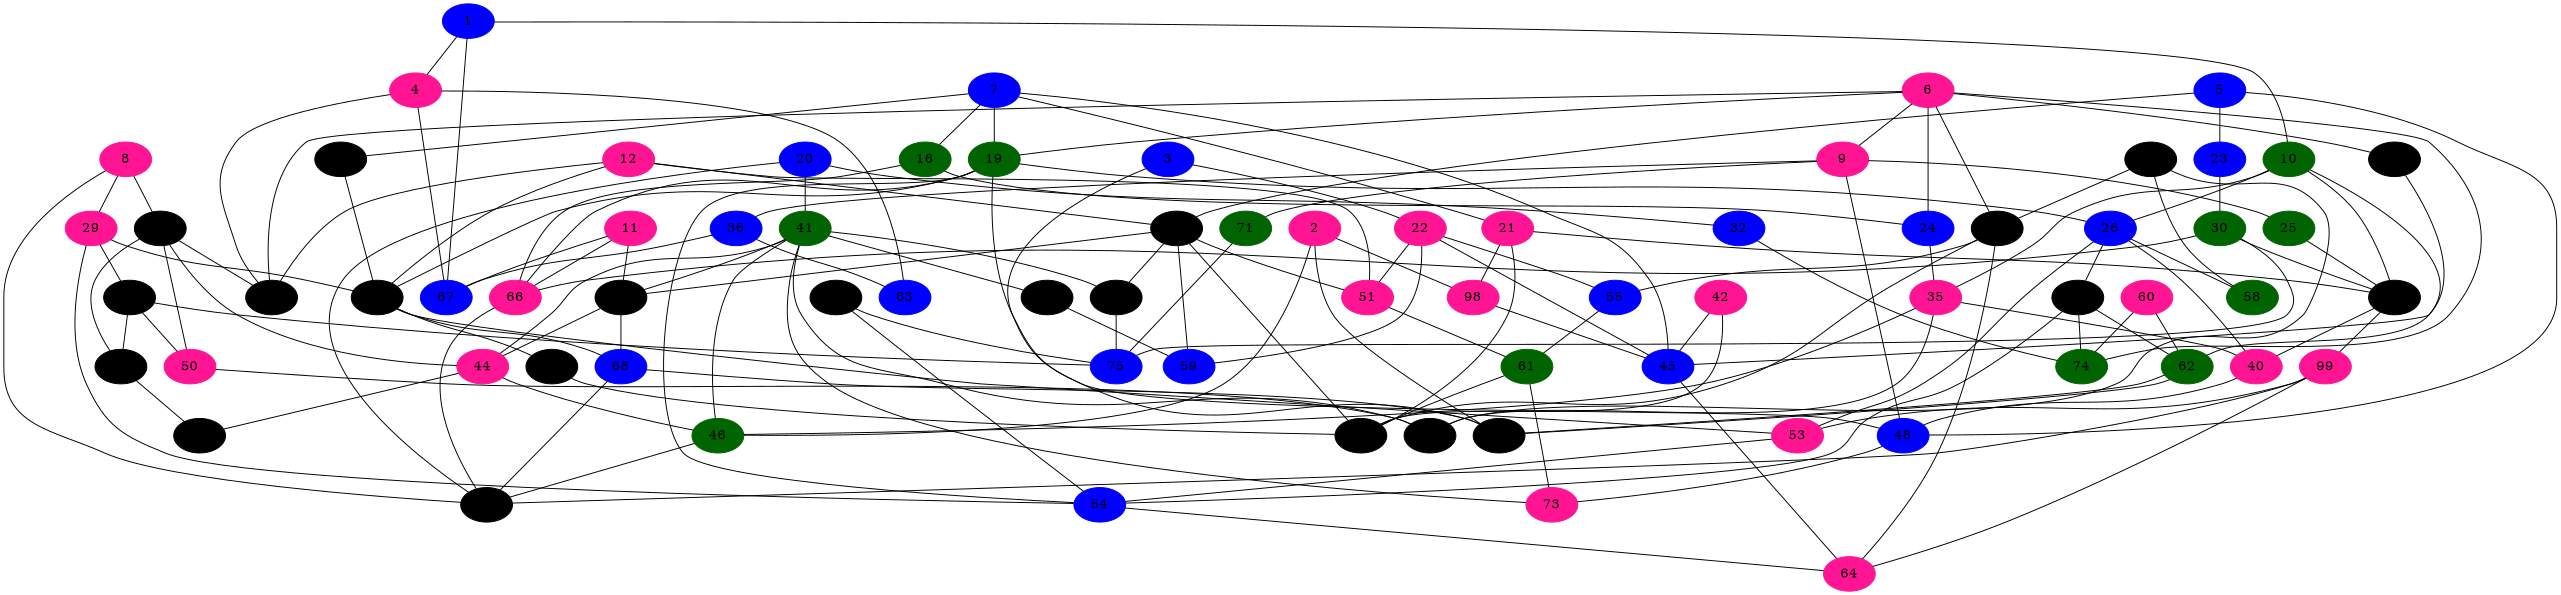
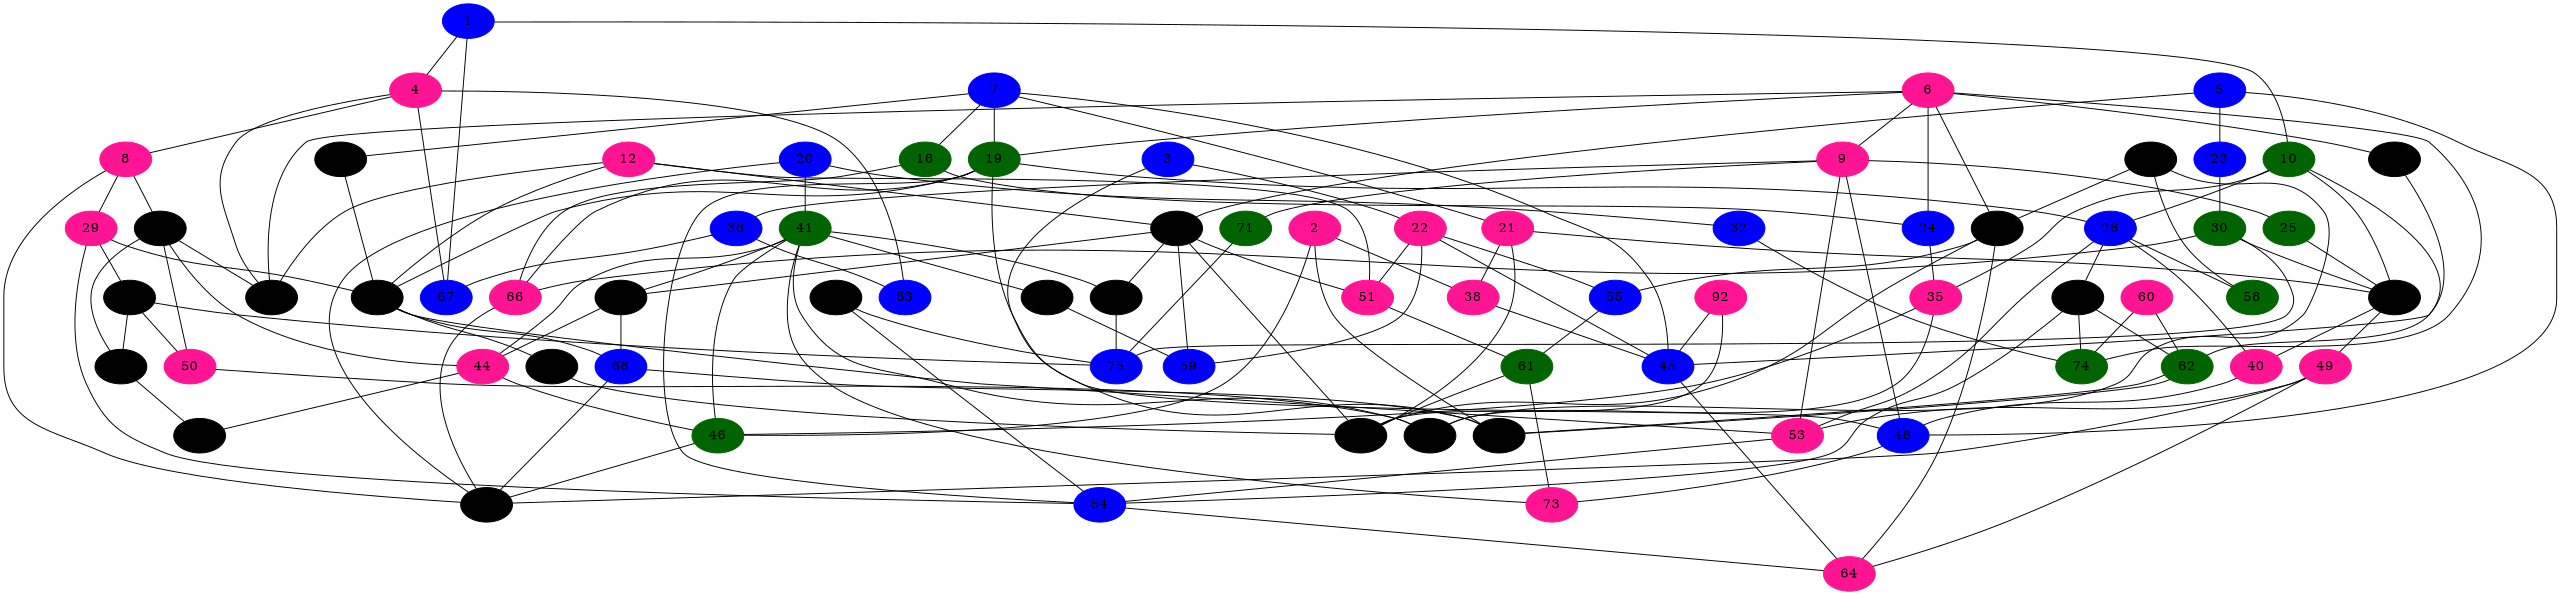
  graph {
    node [color=deeppink style=filled]
    1 [color=blue]
    4
    10 [color=darkgreen]
    67 [color=blue]
    8
    63 [color=blue]
    65 [color=black]
    26 [color=blue]
    35
    39 [color=black]
    62 [color=darkgreen]
    2
-   38 [label=98]
+   38
    46 [color=darkgreen]
    72 [color=black]
    45 [color=blue]
    76 [color=black]
    3 [color=blue]
    22
    55 [color=blue]
    51
    59 [color=blue]
    28 [color=black]
    29
    5 [color=blue]
    17 [color=black]
    23 [color=blue]
    48 [color=blue]
    43 [color=black]
    70 [color=black]
    52 [color=black]
    30 [color=darkgreen]
    73
    6
    9
    15 [color=black]
    19 [color=darkgreen]
    24 [color=blue]
    31 [color=black]
    74 [color=darkgreen]
    25 [color=darkgreen]
    36 [color=blue]
    53
    71 [color=darkgreen]
    64
    66
    37 [color=black]
    54 [color=blue]
    7 [color=blue]
    16 [color=darkgreen]
    18 [color=black]
    21
    34 [color=black]
    44
    50
    33 [color=black]
    75 [color=blue]
    58 [color=darkgreen]
    27 [color=black]
    40
    56 [color=black]
-   49 [label=99]
-   11
+   49
    68 [color=blue]
    12
    57 [color=black]
    13 [color=black]
    14 [color=black]
    61 [color=darkgreen]
    20 [color=blue]
    32 [color=blue]
    41 [color=darkgreen]
    47 [color=black]
    69 [color=black]
-   42
+   42 [label=92]
    60
    1 -- 4
    1 -- 10
    1 -- 67
    4 -- 67
+   4 -- 8
    4 -- 63
    4 -- 65
    10 -- 26
    10 -- 35
    10 -- 39
    10 -- 62
    8 -- 76
    8 -- 28
    8 -- 29
    26 -- 53
    26 -- 58
    26 -- 27
    26 -- 40
    35 -- 46
-   35 -- 40
    35 -- 56
    39 -- 40
    39 -- 49
    62 -- 72
    62 -- 72
    2 -- 38
    2 -- 46
    2 -- 72
    38 -- 45
    46 -- 76
    45 -- 64
    3 -- 72
    3 -- 22
    22 -- 45
    22 -- 55
    22 -- 51
    22 -- 59
    55 -- 61
    51 -- 61
    28 -- 65
    28 -- 34
    28 -- 44
    28 -- 50
    29 -- 37
    29 -- 54
    29 -- 33
    5 -- 17
    5 -- 23
    5 -- 48
    17 -- 51
    17 -- 59
    17 -- 43
    17 -- 70
    17 -- 52
    23 -- 30
    48 -- 73
    43 -- 44
    43 -- 68
    52 -- 75
    30 -- 39
    30 -- 66
    30 -- 75
    6 -- 65
    6 -- 9
    6 -- 15
    6 -- 19
    6 -- 24
    6 -- 31
    6 -- 74
    9 -- 48
    9 -- 25
    9 -- 36
+   9 -- 53
    9 -- 71
    15 -- 55
    15 -- 70
    15 -- 64
    19 -- 26
    19 -- 48
    19 -- 66
    19 -- 37
    19 -- 54
    24 -- 35
    31 -- 45
    25 -- 39
    36 -- 67
    36 -- 63
    53 -- 54
    71 -- 75
    66 -- 76
    37 -- 53
    37 -- 68
    37 -- 57
    54 -- 64
    7 -- 45
    7 -- 19
    7 -- 16
    7 -- 18
    7 -- 21
    16 -- 24
    16 -- 66
    18 -- 37
    21 -- 39
    21 -- 38
    21 -- 70
    34 -- 69
    44 -- 46
    44 -- 69
    50 -- 56
    33 -- 34
    33 -- 50
    33 -- 75
    27 -- 62
    27 -- 74
    27 -- 54
    40 -- 48
    49 -- 76
    49 -- 53
    49 -- 64
-   11 -- 67
-   11 -- 43
-   11 -- 66
    68 -- 72
    68 -- 76
    12 -- 65
    12 -- 51
    12 -- 17
    12 -- 37
    57 -- 70
    13 -- 54
    13 -- 75
    14 -- 15
    14 -- 58
    14 -- 56
    61 -- 70
    61 -- 73
    20 -- 76
    20 -- 32
    20 -- 41
    32 -- 74
    41 -- 46
    41 -- 43
    41 -- 52
    41 -- 73
    41 -- 44
    41 -- 56
    41 -- 47
    47 -- 59
    42 -- 45
    42 -- 70
    60 -- 62
    60 -- 74
  }
